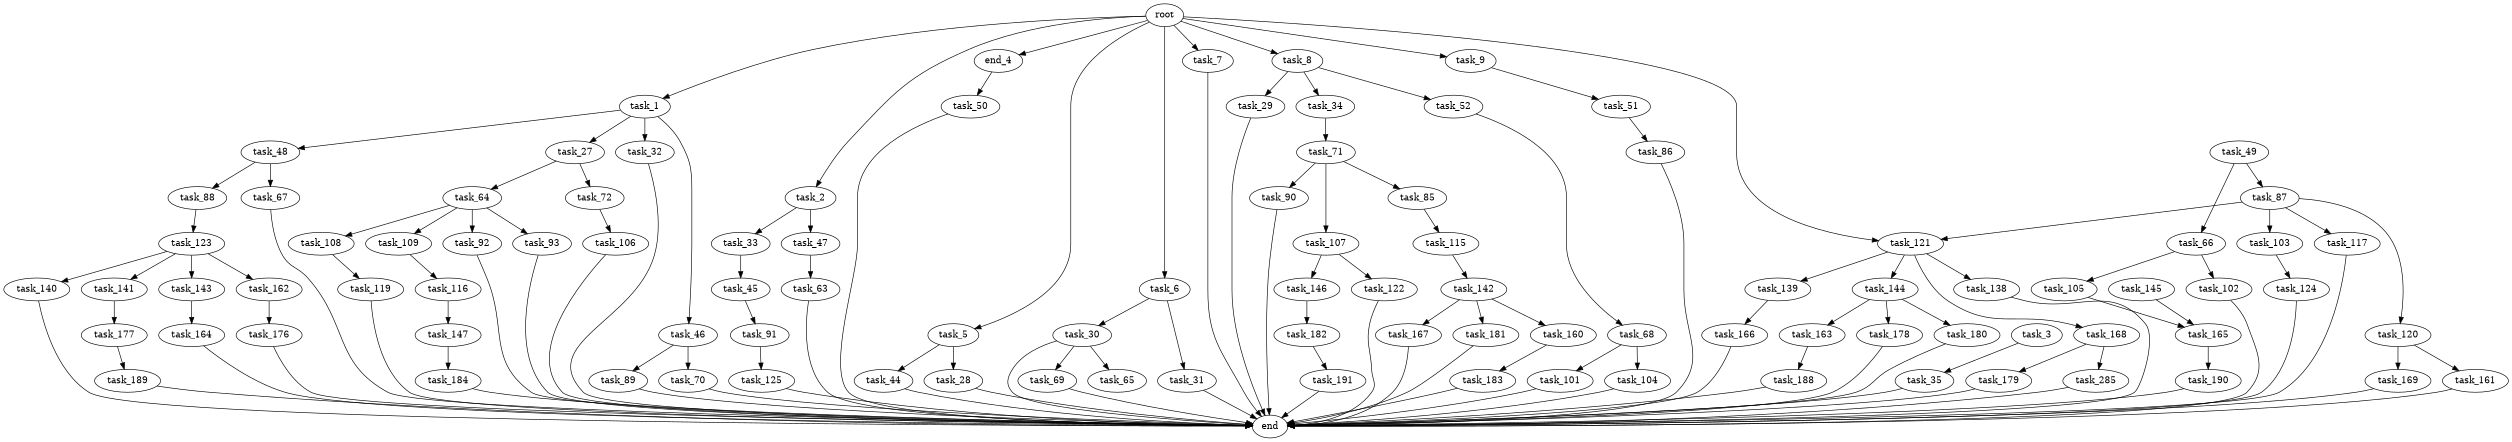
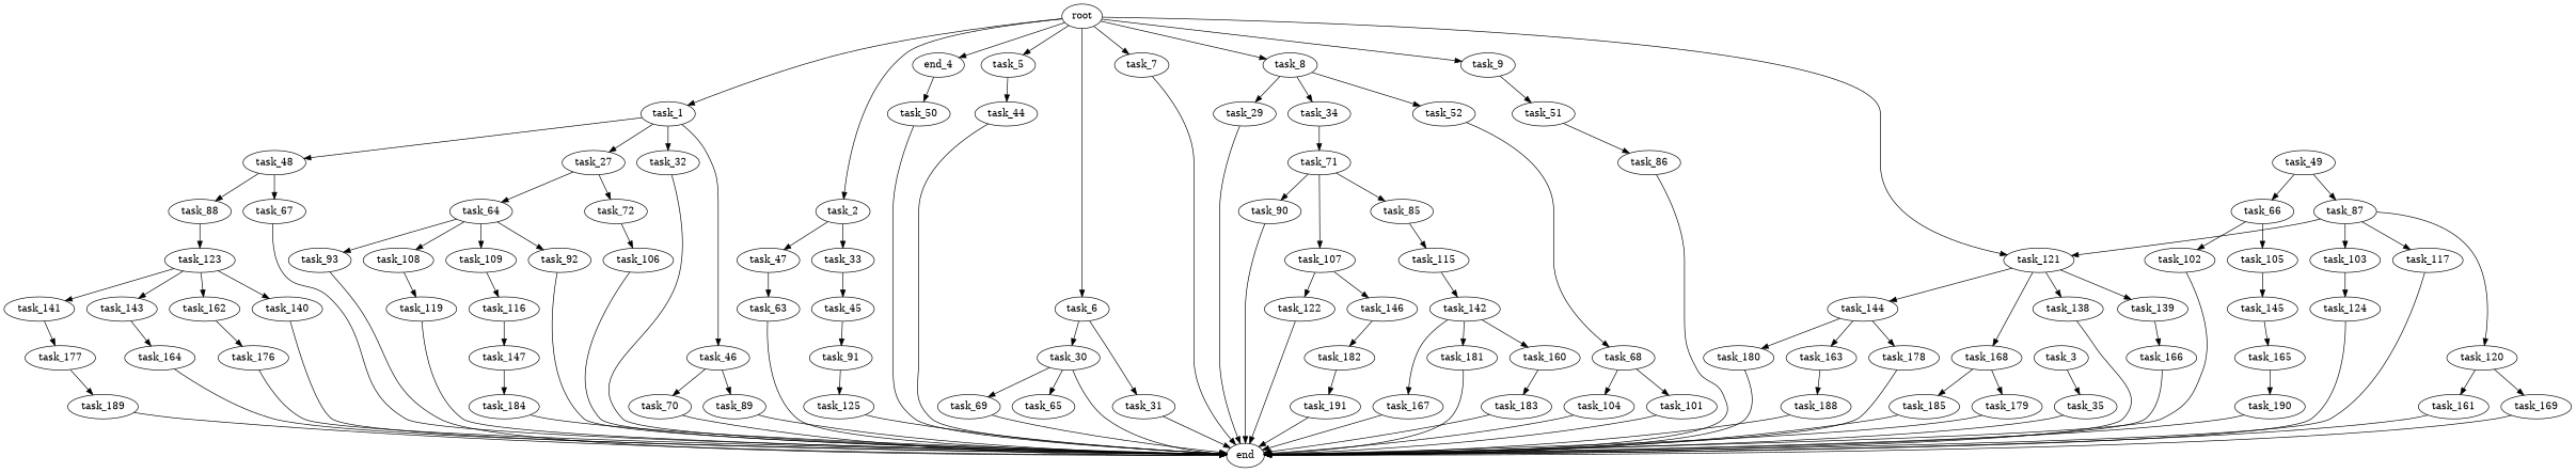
  digraph {
    root
    task_1
    task_2
    n4 [label=end_4]
    task_5
    task_6
    task_7
    task_8
    task_9
    task_121
    task_27
    task_32
    task_46
    task_48
    task_33
    task_47
    task_3
    task_35
    task_50
-   task_28
    task_44
    task_30
    task_31
    end
    task_29
    task_34
    task_52
    task_51
    task_64
    task_72
    task_70
    task_89
    task_67
    task_88
    task_45
    task_63
    task_65
    task_69
    task_71
    task_68
    task_86
    task_92
    task_93
    task_108
    task_109
    task_106
    task_91
    task_85
    task_90
    task_107
    task_49
    task_66
    task_87
    task_125
    task_123
    task_102
    task_105
    task_103
    task_117
    task_120
    task_101
    task_104
    task_119
    task_116
    task_145
    n66 [label=task_115]
    task_122
    task_146
    task_142
    task_124
    task_161
    task_169
    task_138
    task_139
    task_144
    task_168
    task_140
    task_141
    task_143
    task_162
    task_165
    task_182
    task_147
    task_184
    task_160
    task_167
    task_181
    task_166
    task_163
    task_178
    task_180
    task_179
-   task_185 [label=task_285]
+   task_185
    task_177
    task_164
    task_176
    task_189
    task_183
    task_188
    task_190
    task_191
    root -> task_1
    root -> task_2
    root -> n4
    root -> task_5
    root -> task_6
    root -> task_7
    root -> task_8
    root -> task_9
    root -> task_121
    task_1 -> task_27
    task_1 -> task_32
    task_1 -> task_46
    task_1 -> task_48
    task_2 -> task_33
    task_2 -> task_47
    n4 -> task_50
-   task_5 -> task_28
    task_5 -> task_44
    task_6 -> task_30
    task_6 -> task_31
    task_7 -> end
    task_8 -> task_29
    task_8 -> task_34
    task_8 -> task_52
    task_9 -> task_51
    task_121 -> task_138
    task_121 -> task_139
    task_121 -> task_144
    task_121 -> task_168
    task_27 -> task_64
    task_27 -> task_72
    task_32 -> end
    task_46 -> task_70
    task_46 -> task_89
    task_48 -> task_67
    task_48 -> task_88
    task_33 -> task_45
    task_47 -> task_63
    task_3 -> task_35
    task_35 -> end
    task_50 -> end
-   task_28 -> end
    task_44 -> end
    task_30 -> end
    task_30 -> task_65
    task_30 -> task_69
    task_31 -> end
    task_29 -> end
    task_34 -> task_71
    task_52 -> task_68
    task_51 -> task_86
    task_64 -> task_92
    task_64 -> task_93
    task_64 -> task_108
    task_64 -> task_109
    task_72 -> task_106
    task_70 -> end
    task_89 -> end
    task_67 -> end
    task_88 -> task_123
    task_45 -> task_91
    task_63 -> end
    task_69 -> end
    task_71 -> task_85
    task_71 -> task_90
    task_71 -> task_107
    task_68 -> task_101
    task_68 -> task_104
    task_86 -> end
    task_92 -> end
    task_93 -> end
    task_108 -> task_119
    task_109 -> task_116
    task_106 -> end
    task_91 -> task_125
    task_85 -> n66
    task_90 -> end
    task_107 -> task_122
    task_107 -> task_146
    task_49 -> task_66
    task_49 -> task_87
    task_66 -> task_102
    task_66 -> task_105
    task_87 -> task_121
    task_87 -> task_103
    task_87 -> task_117
    task_87 -> task_120
    task_125 -> end
    task_123 -> task_140
    task_123 -> task_141
    task_123 -> task_143
    task_123 -> task_162
    task_102 -> end
-   task_105 -> task_165
+   task_105 -> task_145
    task_103 -> task_124
    task_117 -> end
    task_120 -> task_161
    task_120 -> task_169
    task_101 -> end
    task_104 -> end
    task_119 -> end
    task_116 -> task_147
    task_145 -> task_165
    n66 -> task_142
    task_122 -> end
    task_146 -> task_182
    task_142 -> task_160
    task_142 -> task_167
    task_142 -> task_181
    task_124 -> end
    task_161 -> end
    task_169 -> end
    task_138 -> end
    task_139 -> task_166
    task_144 -> task_163
    task_144 -> task_178
    task_144 -> task_180
    task_168 -> task_179
    task_168 -> task_185
    task_140 -> end
    task_141 -> task_177
    task_143 -> task_164
    task_162 -> task_176
    task_165 -> task_190
    task_182 -> task_191
    task_147 -> task_184
    task_184 -> end
    task_160 -> task_183
    task_167 -> end
    task_181 -> end
    task_166 -> end
    task_163 -> task_188
    task_178 -> end
    task_180 -> end
    task_179 -> end
    task_185 -> end
    task_177 -> task_189
    task_164 -> end
    task_176 -> end
    task_189 -> end
    task_183 -> end
    task_188 -> end
    task_190 -> end
    task_191 -> end
  }
